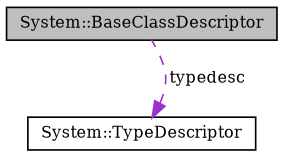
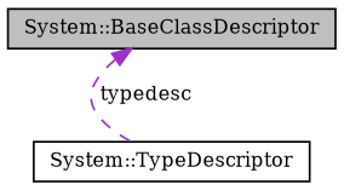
  digraph {
    fontname="DejaVu Serif"
    node [color=black fontname="DejaVu Serif" fontsize=10 shape=record style=filled]
    n1 [fillcolor=grey75 fontcolor=black height=0.2 label="System::BaseClassDescriptor" width=0.4]
    n2 [fillcolor=white height=0.2 label="System::TypeDescriptor" width=0.4]
-   n2 -> n1 [color=darkorchid3 dir=back fontname="DejaVu Serif" fontsize=10 label=" typedesc" labelfontname=Helvetica labelfontsize=10 style=dashed]
+   n1 -> n2 [color=darkorchid3 dir=back fontname="DejaVu Serif" fontsize=10 label=" typedesc" labelfontname=Helvetica labelfontsize=10 style=dashed]
  }
